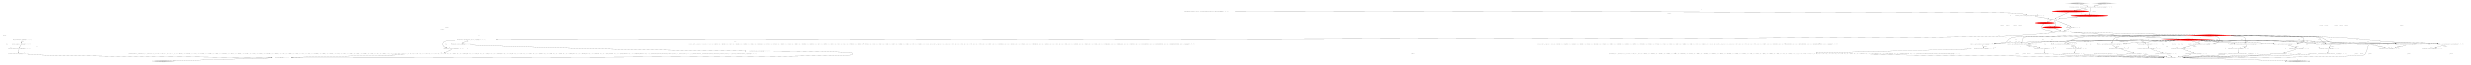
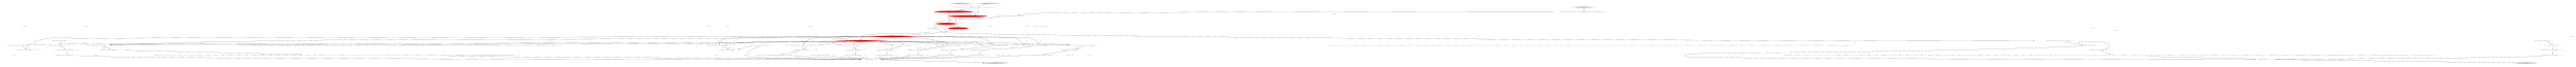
  digraph {
    fontname="Source Code Pro"
    node [fillcolor=white fontname="Source Code Pro" shape=ellipse style=filled]
    edge [fontname="Source Code Pro" style=bold]
    n1 [label="_localctx = new CastContext(_localctx)@@@10@@@['1', '1', '0']"]
    n2 [fillcolor=lightgray label="return _localctx@@@108@@@['1', '1', '0']"]
    n3 [label="enterOuterAlt(_localctx,1)@@@11@@@['1', '1', '0']"]
    n4 [label="enterOuterAlt(_localctx,1)@@@10@@@['0', '0', '1']"]
    n5 [label="{setState(556)castExpression()}@@@12@@@['1', '1', '0']"]
    n6 [label="{setState(303)match(T__0)setState(312)_la = _input.LA(1)if ((((_la) & ~0x3f) == 0 && ((1L << _la) & ((1L << T__0) | (1L << ANALYZE) | (1L << ANALYZED) | (1L << CAST) | (1L << CATALOGS) | (1L << COLUMNS) | (1L << DEBUG) | (1L << EXECUTABLE) | (1L << EXISTS) | (1L << EXPLAIN) | (1L << EXTRACT) | (1L << FALSE) | (1L << FORMAT) | (1L << FUNCTIONS) | (1L << GRAPHVIZ) | (1L << LEFT) | (1L << MAPPED) | (1L << MATCH) | (1L << NOT) | (1L << NULL) | (1L << OPTIMIZED) | (1L << PARSED) | (1L << PHYSICAL) | (1L << PLAN) | (1L << RIGHT) | (1L << RLIKE) | (1L << QUERY) | (1L << SCHEMAS) | (1L << SHOW) | (1L << SYS) | (1L << TABLES))) != 0) || ((((_la - 64)) & ~0x3f) == 0 && ((1L << (_la - 64)) & ((1L << (TEXT - 64)) | (1L << (TRUE - 64)) | (1L << (TYPE - 64)) | (1L << (TYPES - 64)) | (1L << (VERIFY - 64)) | (1L << (FUNCTION_ESC - 64)) | (1L << (DATE_ESC - 64)) | (1L << (TIME_ESC - 64)) | (1L << (TIMESTAMP_ESC - 64)) | (1L << (GUID_ESC - 64)) | (1L << (PLUS - 64)) | (1L << (MINUS - 64)) | (1L << (ASTERISK - 64)) | (1L << (PARAM - 64)) | (1L << (STRING - 64)) | (1L << (INTEGER_VALUE - 64)) | (1L << (DECIMAL_VALUE - 64)) | (1L << (IDENTIFIER - 64)) | (1L << (DIGIT_IDENTIFIER - 64)) | (1L << (QUOTED_IDENTIFIER - 64)) | (1L << (BACKQUOTED_IDENTIFIER - 64)))) != 0)) {{setState(304)expression()setState(309)_errHandler.sync(this)_la = _input.LA(1)while (_la == T__2) {{{setState(305)match(T__2)setState(306)expression()}}setState(311)_errHandler.sync(this)_la = _input.LA(1)}}}setState(314)match(T__1)}@@@11@@@['0', '0', '1']"]
    n7 [label="enterOuterAlt(_localctx,6)@@@56@@@['1', '1', '0']"]
    n8 [label="{setState(566)functionExpression()}@@@57@@@['1', '1', '0']"]
    n9 [label="{exitRule()}@@@105@@@['1', '1', '0']"]
    n10 [fillcolor=lightgray label="return _localctx@@@58@@@['0', '0', '1']"]
    n11 [label="{setState(557)extractExpression()}@@@19@@@['1', '1', '0']"]
    n12 [label="enterOuterAlt(_localctx,2)@@@18@@@['1', '1', '0']"]
    n13 [label="enterOuterAlt(_localctx,5)@@@39@@@['1', '1', '0']"]
    n14 [label="{setState(563)_la = _input.LA(1)if ((((_la) & ~0x3f) == 0 && ((1L << _la) & ((1L << ANALYZE) | (1L << ANALYZED) | (1L << CATALOGS) | (1L << COLUMNS) | (1L << DEBUG) | (1L << EXECUTABLE) | (1L << EXPLAIN) | (1L << FORMAT) | (1L << FUNCTIONS) | (1L << GRAPHVIZ) | (1L << MAPPED) | (1L << OPTIMIZED) | (1L << PARSED) | (1L << PHYSICAL) | (1L << PLAN) | (1L << RLIKE) | (1L << QUERY) | (1L << SCHEMAS) | (1L << SHOW) | (1L << SYS) | (1L << TABLES))) != 0) || ((((_la - 64)) & ~0x3f) == 0 && ((1L << (_la - 64)) & ((1L << (TEXT - 64)) | (1L << (TYPE - 64)) | (1L << (TYPES - 64)) | (1L << (VERIFY - 64)) | (1L << (IDENTIFIER - 64)) | (1L << (DIGIT_IDENTIFIER - 64)) | (1L << (QUOTED_IDENTIFIER - 64)) | (1L << (BACKQUOTED_IDENTIFIER - 64)))) != 0)) {{setState(560)qualifiedName()setState(561)match(DOT)}}setState(565)match(ASTERISK)}@@@40@@@['1', '1', '0']"]
    n15 [label="_localctx = new ParenthesizedExpressionContext(_localctx)@@@87@@@['1', '1', '0']"]
    n16 [label="enterOuterAlt(_localctx,10)@@@88@@@['1', '1', '0']"]
    n17 [label="{setState(573)match(T__0)setState(574)expression()setState(575)match(T__1)}@@@89@@@['1', '1', '0']"]
    n18 [label="{setState(559)match(ASTERISK)}@@@33@@@['1', '1', '0']"]
    n19 [label="_errHandler.recover(this,re)@@@53@@@['0', '0', '1']"]
    n20 [label="{exitRule()}@@@55@@@['0', '0', '1']"]
    n21 [label="GroupingExpressionsContext _localctx = new GroupingExpressionsContext(_ctx,getState())@@@3@@@['0', '0', '1']"]
    n22 [label="enterOuterAlt(_localctx,2)@@@42@@@['0', '0', '1']"]
    n23 [label="enterRule(_localctx,24,RULE_groupingExpressions)@@@4@@@['0', '0', '1']"]
    n24 [label="{setState(315)expression()}@@@43@@@['0', '0', '1']"]
    n25 [label="int _la@@@5@@@['1', '1', '1']"]
    n26 [label="enterOuterAlt(_localctx,8)@@@74@@@['1', '1', '0']"]
    n27 [label="{setState(571)identifier()}@@@75@@@['1', '1', '0']"]
    n28 [fillcolor=red label="getInterpreter().adaptivePredict(_input,78,_ctx)@@@9@@@['1', '0', '0']" shape=diamond]
    n29 [label="_localctx = new StarContext(_localctx)@@@38@@@['1', '1', '0']"]
    n30 [fillcolor=red label="getInterpreter().adaptivePredict(_input,76,_ctx)@@@9@@@['0', '1', '0']" shape=diamond]
    n31 [label="enterOuterAlt(_localctx,4)@@@32@@@['1', '1', '0']"]
    n32 [label="getInterpreter().adaptivePredict(_input,37,_ctx)@@@9@@@['0', '0', '1']" shape=diamond]
    n33 [label="enterOuterAlt(_localctx,9)@@@81@@@['1', '1', '0']"]
    n34 [label="_localctx = new FunctionContext(_localctx)@@@55@@@['1', '1', '0']"]
    n35 [label="_localctx = new DereferenceContext(_localctx)@@@80@@@['1', '1', '0']"]
    n36 [label="enterOuterAlt(_localctx,7)@@@63@@@['1', '1', '0']"]
    n37 [label="_localctx = new ConstantDefaultContext(_localctx)@@@24@@@['1', '1', '0']"]
    n38 [label="_localctx = new SubqueryExpressionContext(_localctx)@@@62@@@['1', '1', '0']"]
    n39 [label="_localctx = new ColumnReferenceContext(_localctx)@@@73@@@['1', '1', '0']"]
    n40 [label="_localctx = new StarContext(_localctx)@@@31@@@['1', '1', '0']"]
    n41 [label="_localctx = new ExtractContext(_localctx)@@@17@@@['1', '1', '0']"]
    n42 [label="enterOuterAlt(_localctx,3)@@@25@@@['1', '1', '0']"]
    n43 [label="(((_la) & ~0x3f) == 0 && ((1L << _la) & ((1L << ANALYZE) | (1L << ANALYZED) | (1L << CATALOGS) | (1L << COLUMNS) | (1L << DEBUG) | (1L << EXECUTABLE) | (1L << EXPLAIN) | (1L << FORMAT) | (1L << FUNCTIONS) | (1L << GRAPHVIZ) | (1L << MAPPED) | (1L << OPTIMIZED) | (1L << PARSED) | (1L << PHYSICAL) | (1L << PLAN) | (1L << RLIKE) | (1L << QUERY) | (1L << SCHEMAS) | (1L << SHOW) | (1L << SYS) | (1L << TABLES))) != 0) || ((((_la - 64)) & ~0x3f) == 0 && ((1L << (_la - 64)) & ((1L << (TEXT - 64)) | (1L << (TYPE - 64)) | (1L << (TYPES - 64)) | (1L << (VERIFY - 64)) | (1L << (IDENTIFIER - 64)) | (1L << (DIGIT_IDENTIFIER - 64)) | (1L << (QUOTED_IDENTIFIER - 64)) | (1L << (BACKQUOTED_IDENTIFIER - 64)))) != 0)@@@43@@@['1', '1', '0']" shape=diamond]
    n44 [label="(((_la) & ~0x3f) == 0 && ((1L << _la) & ((1L << T__0) | (1L << ANALYZE) | (1L << ANALYZED) | (1L << CAST) | (1L << CATALOGS) | (1L << COLUMNS) | (1L << DEBUG) | (1L << EXECUTABLE) | (1L << EXISTS) | (1L << EXPLAIN) | (1L << EXTRACT) | (1L << FALSE) | (1L << FORMAT) | (1L << FUNCTIONS) | (1L << GRAPHVIZ) | (1L << LEFT) | (1L << MAPPED) | (1L << MATCH) | (1L << NOT) | (1L << NULL) | (1L << OPTIMIZED) | (1L << PARSED) | (1L << PHYSICAL) | (1L << PLAN) | (1L << RIGHT) | (1L << RLIKE) | (1L << QUERY) | (1L << SCHEMAS) | (1L << SHOW) | (1L << SYS) | (1L << TABLES))) != 0) || ((((_la - 64)) & ~0x3f) == 0 && ((1L << (_la - 64)) & ((1L << (TEXT - 64)) | (1L << (TRUE - 64)) | (1L << (TYPE - 64)) | (1L << (TYPES - 64)) | (1L << (VERIFY - 64)) | (1L << (FUNCTION_ESC - 64)) | (1L << (DATE_ESC - 64)) | (1L << (TIME_ESC - 64)) | (1L << (TIMESTAMP_ESC - 64)) | (1L << (GUID_ESC - 64)) | (1L << (PLUS - 64)) | (1L << (MINUS - 64)) | (1L << (ASTERISK - 64)) | (1L << (PARAM - 64)) | (1L << (STRING - 64)) | (1L << (INTEGER_VALUE - 64)) | (1L << (DECIMAL_VALUE - 64)) | (1L << (IDENTIFIER - 64)) | (1L << (DIGIT_IDENTIFIER - 64)) | (1L << (QUOTED_IDENTIFIER - 64)) | (1L << (BACKQUOTED_IDENTIFIER - 64)))) != 0)@@@16@@@['0', '0', '1']" shape=diamond]
    n45 [label="{setState(572)qualifiedName()}@@@82@@@['1', '1', '0']"]
    n46 [label="{setState(567)match(T__0)setState(568)query()setState(569)match(T__1)}@@@64@@@['1', '1', '0']"]
    n47 [label="{setState(558)constant()}@@@26@@@['1', '1', '0']"]
    n48 [label="_errHandler.recover(this,re)@@@103@@@['1', '1', '0']"]
    n49 [label="_localctx.exception = re@@@51@@@['0', '0', '1']"]
    n50 [label="_errHandler.reportError(this,re)@@@52@@@['0', '0', '1']"]
    n51 [fillcolor=lightgray label="primaryExpression['1', '0', '0']" shape=diamond]
    n52 [label="PrimaryExpressionContext _localctx = new PrimaryExpressionContext(_ctx,getState())@@@3@@@['1', '1', '0']"]
    n53 [fillcolor=red label="enterRule(_localctx,60,RULE_primaryExpression)@@@4@@@['0', '1', '0']"]
    n54 [fillcolor=red label="enterRule(_localctx,58,RULE_primaryExpression)@@@4@@@['1', '0', '0']"]
    n55 [label="setState(316)@@@7@@@['0', '0', '1']"]
    n56 [label="_errHandler.sync(this)@@@8@@@['1', '1', '1']"]
+   n57 [fillcolor=lightgray label="groupingExpressions['0', '0', '1']" shape=diamond]
    n58 [label="_errHandler.reportError(this,re)@@@102@@@['1', '1', '0']"]
    n59 [fillcolor=red label="setState(586)@@@7@@@['1', '0', '0']"]
    n60 [fillcolor=red label="setState(577)@@@7@@@['0', '1', '0']"]
    n61 [fillcolor=lightgray label="primaryExpression['0', '1', '0']" shape=diamond]
    n62 [label="RecognitionException re@@@50@@@['0', '0', '1']" shape=diamond]
    n63 [label="_localctx.exception = re@@@101@@@['1', '1', '0']"]
    n64 [label="RecognitionException re@@@100@@@['1', '1', '0']" shape=diamond]
    n1 -> n2 [label=_localctx style=solid]
    n1 -> n3 [label=_localctx style=solid]
    n1 -> n3
    n1 -> n4 [label=0 style=dashed]
    n3 -> n5
    n4 -> n6
    n5 -> n9
    n6 -> n20
    n8 -> n9
    n9 -> n2
    n11 -> n9
    n11 -> n12
    n13 -> n14
    n14 -> n9
    n15 -> n2 [label=_localctx style=solid]
    n15 -> n16 [label=_localctx style=solid]
    n15 -> n16
    n16 -> n17
    n17 -> n9
    n18 -> n9
    n19 -> n20
    n20 -> n10
    n21 -> n4 [label=_localctx style=solid]
    n21 -> n10 [label=_localctx style=solid]
    n21 -> n22 [label=_localctx style=solid]
    n21 -> n23
    n21 -> n23 [label=_localctx style=solid]
    n22 -> n24
    n23 -> n25
    n24 -> n20
    n25 -> n6 [label=_la style=solid]
    n25 -> n14 [label=_la style=solid]
    n25 -> n55
    n25 -> n59
    n25 -> n60
    n26 -> n27
    n27 -> n9
    n28 -> n1
    n28 -> n1 [label=true style=dotted]
    n28 -> n3 [label=true style=dotted]
    n28 -> n7 [label=true style=dotted]
    n28 -> n12 [label=true style=dotted]
    n28 -> n13 [label=true style=dotted]
    n28 -> n15
    n28 -> n15 [label=true style=dotted]
    n28 -> n16 [label=true style=dotted]
    n28 -> n26 [label=true style=dotted]
    n28 -> n29
    n28 -> n29 [label=true style=dotted]
    n28 -> n30 [label=0 style=dashed]
    n28 -> n31 [label=true style=dotted]
    n28 -> n32 [label=0 style=dashed]
    n28 -> n33 [label=true style=dotted]
    n28 -> n34
    n28 -> n34 [label=true style=dotted]
    n28 -> n35
    n28 -> n35 [label=true style=dotted]
    n28 -> n36 [label=true style=dotted]
    n28 -> n37
    n28 -> n37 [label=true style=dotted]
    n28 -> n38
    n28 -> n38 [label=true style=dotted]
    n28 -> n39 [label=true style=dotted]
    n28 -> n39
    n28 -> n40
    n28 -> n40 [label=true style=dotted]
    n28 -> n41 [label=true style=dotted]
    n28 -> n41
    n28 -> n42 [label=true style=dotted]
    n28 -> n43 [label=true style=dotted]
    n29 -> n2 [label=_localctx style=solid]
    n29 -> n13
    n29 -> n13 [label=_localctx style=solid]
    n30 -> n1
    n30 -> n1 [label=true style=dotted]
    n30 -> n3 [label=true style=dotted]
    n30 -> n7 [label=true style=dotted]
    n30 -> n12 [label=true style=dotted]
    n30 -> n13 [label=true style=dotted]
    n30 -> n15
    n30 -> n15 [label=true style=dotted]
    n30 -> n16 [label=true style=dotted]
    n30 -> n26 [label=true style=dotted]
    n30 -> n29 [label=true style=dotted]
    n30 -> n29
    n30 -> n31 [label=true style=dotted]
    n30 -> n33 [label=true style=dotted]
    n30 -> n34 [label=true style=dotted]
    n30 -> n34
    n30 -> n35
    n30 -> n35 [label=true style=dotted]
    n30 -> n36 [label=true style=dotted]
    n30 -> n37
    n30 -> n37 [label=true style=dotted]
    n30 -> n38
    n30 -> n38 [label=true style=dotted]
    n30 -> n39 [label=true style=dotted]
    n30 -> n39
    n30 -> n40
    n30 -> n40 [label=true style=dotted]
    n30 -> n41 [label=true style=dotted]
    n30 -> n41
    n30 -> n42 [label=true style=dotted]
    n30 -> n43 [label=true style=dotted]
    n31 -> n18
    n32 -> n4
    n32 -> n4 [label=true style=dotted]
    n32 -> n22 [label=true style=dotted]
    n32 -> n22
    n32 -> n44 [label=true style=dotted]
    n33 -> n45
    n34 -> n2 [label=_localctx style=solid]
    n34 -> n7
    n34 -> n7 [label=_localctx style=solid]
    n35 -> n2 [label=_localctx style=solid]
    n35 -> n33 [label=_localctx style=solid]
    n35 -> n33
    n36 -> n46
    n37 -> n2 [label=_localctx style=solid]
    n37 -> n42
    n37 -> n42 [label=_localctx style=solid]
    n38 -> n2 [label=_localctx style=solid]
    n38 -> n36
    n38 -> n36 [label=_localctx style=solid]
    n39 -> n2 [label=_localctx style=solid]
    n39 -> n26 [label=_localctx style=solid]
    n39 -> n26
    n40 -> n2 [label=_localctx style=solid]
    n40 -> n31
    n40 -> n31 [label=_localctx style=solid]
    n41 -> n2 [label=_localctx style=solid]
    n41 -> n12
    n41 -> n12 [label=_localctx style=solid]
    n42 -> n47
    n45 -> n9
    n46 -> n9
    n47 -> n9
    n48 -> n9
    n49 -> n50
    n50 -> n19
    n51 -> n52
    n52 -> n1 [label=_localctx style=solid]
    n52 -> n15 [label=_localctx style=solid]
    n52 -> n21 [label=0 style=dashed]
    n52 -> n29 [label=_localctx style=solid]
    n52 -> n34 [label=_localctx style=solid]
    n52 -> n35 [label=_localctx style=solid]
    n52 -> n37 [label=_localctx style=solid]
    n52 -> n38 [label=_localctx style=solid]
    n52 -> n39 [label=_localctx style=solid]
    n52 -> n40 [label=_localctx style=solid]
    n52 -> n41 [label=_localctx style=solid]
    n52 -> n53 [label=_localctx style=solid]
    n52 -> n53
    n52 -> n54
    n52 -> n54 [label=_localctx style=solid]
    n53 -> n25
    n54 -> n23 [label=0 style=dashed]
    n54 -> n25
    n54 -> n53 [label=0 style=dashed]
    n55 -> n56
    n56 -> n28
    n56 -> n30
    n56 -> n32
+   n57 -> n21
    n58 -> n48
    n59 -> n55 [label=0 style=dashed]
    n59 -> n56
    n59 -> n60 [label=0 style=dashed]
    n60 -> n56
    n61 -> n52
    n62 -> n19 [label=_la style=dotted]
    n62 -> n49 [label=true style=dotted]
    n62 -> n49
    n62 -> n50 [label=true style=dotted]
    n63 -> n58
    n64 -> n48 [label=true style=dotted]
    n64 -> n58 [label=true style=dotted]
    n64 -> n63 [label=true style=dotted]
    n64 -> n63
  }
